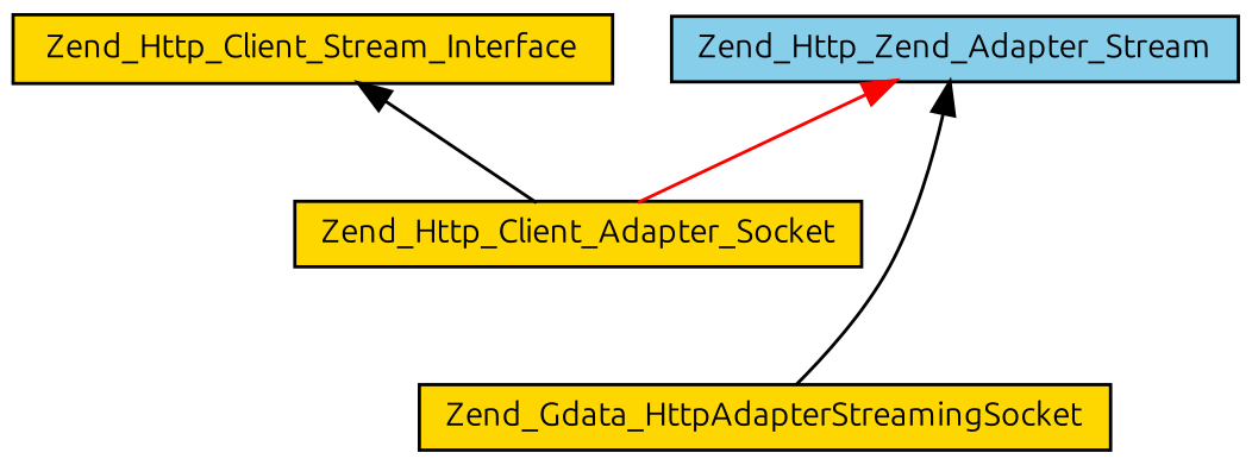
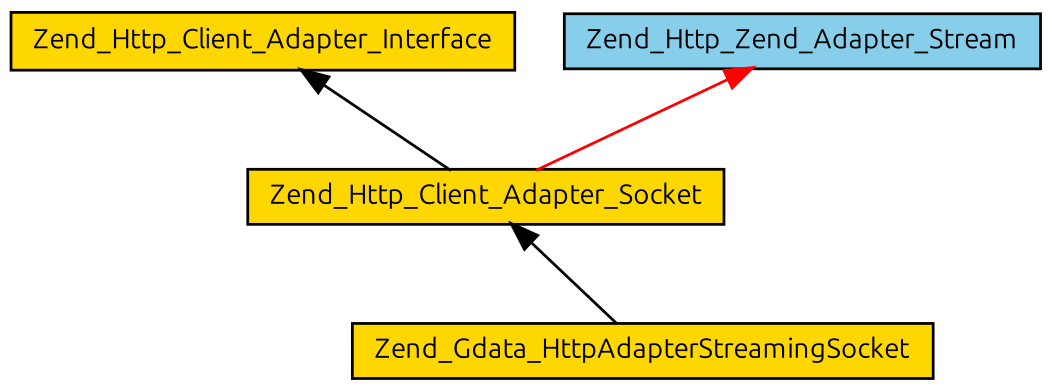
  digraph {
    fontname=Ubuntu
    node [color=black fillcolor=gold fontname=Ubuntu fontsize=10 shape=record style=filled]
    edge [color=black dir=back fontname=Ubuntu fontsize=10 labelfontname=Helvetica labelfontsize=10 style=solid]
    n1 [fontcolor=black height=0.2 label=Zend_Gdata_HttpAdapterStreamingSocket width=0.4]
    n2 [height=0.2 label=Zend_Http_Client_Adapter_Socket width=0.4]
-   n3 [height=0.2 label=Zend_Http_Client_Stream_Interface width=0.4]
+   n3 [height=0.2 label=Zend_Http_Client_Adapter_Interface width=0.4]
    n4 [fillcolor=skyblue height=0.2 label=Zend_Http_Zend_Adapter_Stream width=0.4]
-   n4 -> n1
+   n2 -> n1
    n3 -> n2
    n4 -> n2 [color=red]
  }
